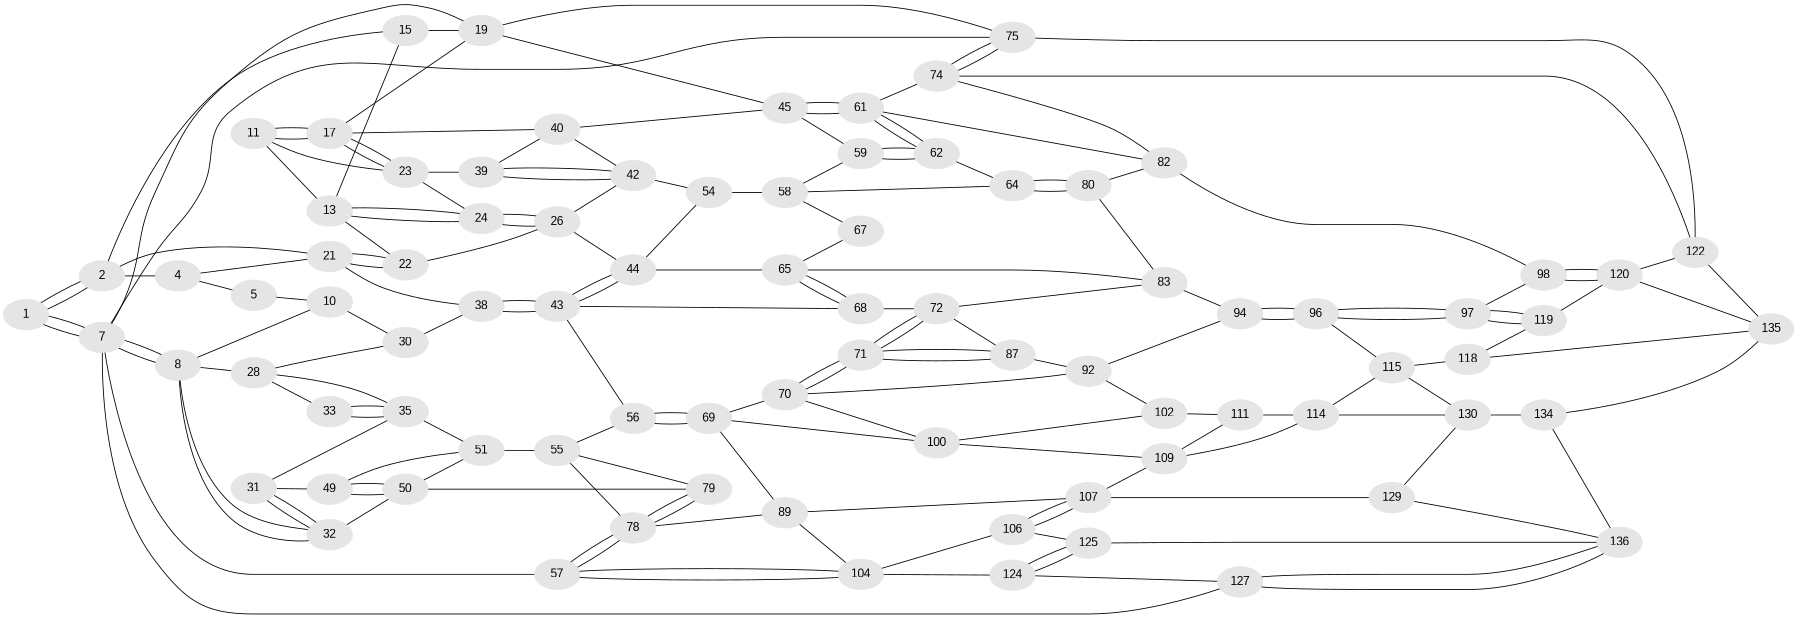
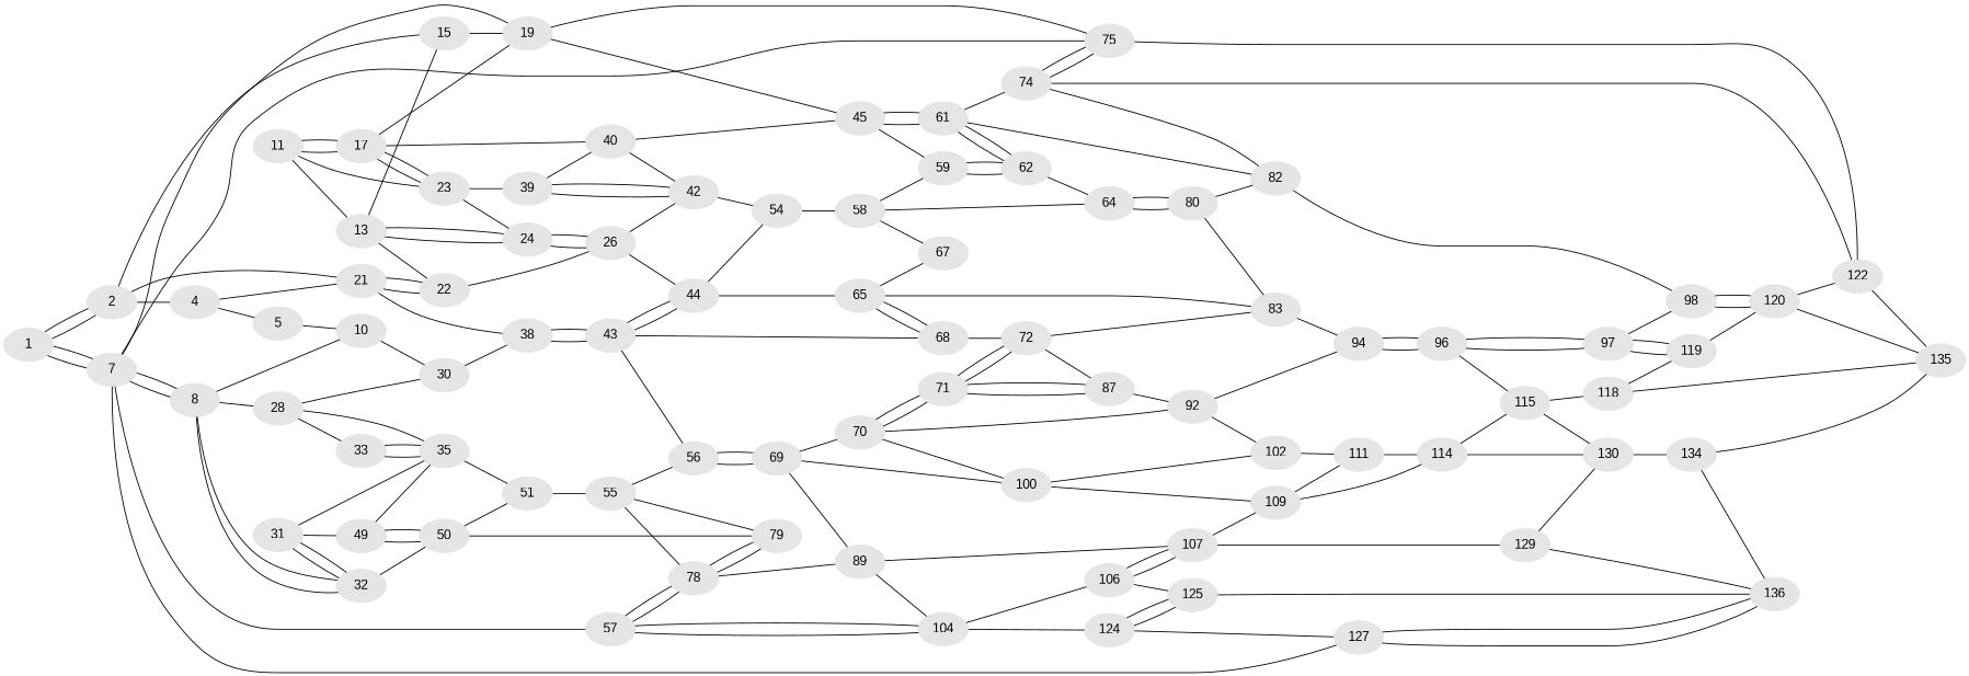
  graph {
    fontname="Liberation Sans"
    rankdir=LR
    node [color=gray90 fontname="Liberation Sans" style=filled]
    edge [fontname="Liberation Sans"]
    2 [super="+3"]
    1
    7 [super="+76"]
    4
    15 [super="+16"]
    21 [super="+37"]
    8 [super="+9"]
    19 [super="+20"]
    75
    n10 [label=57]
    127
    5 [super="+6"]
    22
    38
    10 [super="+27"]
    30
    28 [super="+29"]
    32
    45 [super="+46"]
    122 [super="+131"]
    78 [super="+88"]
    104 [super="+105"]
    136 [super="+137"]
    33
    35 [super="+36"]
    50 [super="+60"]
    11 [super="+12"]
    13 [super="+14"]
    17 [super="+18"]
    23 [super="+25"]
    24
    40 [super="+47"]
    39
    26 [super="+41"]
    42 [super="+48"]
    59
    61 [super="+73"]
    43 [super="+57"]
    44 [super="+53"]
    54
    65 [super="+66"]
    51 [super="+52"]
    31 [super="+34"]
    49
    79
    55 [super="+86"]
    56
    68
    58 [super="+63"]
    69 [super="+91"]
    72 [super="+85"]
    67
    83 [super="+84"]
    62
    74 [super="+103"]
    82 [super="+99"]
    64
    89 [super="+90"]
    70 [super="+95"]
    100 [super="+101"]
    80 [super="+81"]
    98
    94
    87
    71
    92 [super="+93"]
    107 [super="+108"]
    102 [super="+112"]
    109 [super="+110"]
    135 [super="+138"]
    106
    124 [super="+128"]
    120 [super="+121"]
    96 [super="+113"]
    129
    111
    97
    115 [super="+116"]
    119 [super="+123"]
    130 [super="+133"]
    118 [super="+132"]
    114 [super="+117"]
    125 [super="+126"]
    134
    2 -- 4
    2 -- 15
    2 -- 21
    1 -- 2
    1 -- 2
    1 -- 7
    1 -- 7
    7 -- 8
    7 -- 8
    7 -- 19
    7 -- 75
    7 -- n10
    7 -- 127
    4 -- 21
    4 -- 5
    15 -- 19
    21 -- 22
    21 -- 22
    21 -- 38
    8 -- 10
    8 -- 28
    8 -- 32
    8 -- 32
    19 -- 75
    19 -- 45
    75 -- 122
    n10 -- 78
    n10 -- 78
    n10 -- 104
    n10 -- 104
    127 -- 136
    127 -- 136
    5 -- 10 [weight=2]
    22 -- 26
    38 -- 43
    38 -- 43
    10 -- 30
    30 -- 38
    28 -- 30
    28 -- 33
    28 -- 35
    32 -- 50
    45 -- 59
    45 -- 61
    45 -- 61
    122 -- 135
    78 -- 79
    78 -- 79
    78 -- 89
    104 -- 106
    104 -- 124
    33 -- 35
    33 -- 35
    35 -- 51
    50 -- 51
    50 -- 79
    11 -- 13
    11 -- 17
    11 -- 17
    11 -- 23
    13 -- 15
    13 -- 22
    13 -- 24
    13 -- 24
    17 -- 19
    17 -- 23
    17 -- 23
    17 -- 40
    23 -- 24
    23 -- 39
    24 -- 26
    24 -- 26
    40 -- 45
    40 -- 42
    39 -- 40
    39 -- 42
    39 -- 42
    26 -- 42
    26 -- 44
    42 -- 54
    59 -- 62
    59 -- 62
    61 -- 62
    61 -- 62
    61 -- 74
    61 -- 82
    43 -- 44
    43 -- 44
    43 -- 56
    43 -- 68
    44 -- 54
    44 -- 65
    54 -- 58
    65 -- 68
    65 -- 68
    65 -- 67
    65 -- 83
    51 -- 55
    31 -- 32
    31 -- 32
    31 -- 35
    31 -- 49
    49 -- 50
    49 -- 50
-   49 -- 51
+   49 -- 35
    55 -- 78
    55 -- 79
    55 -- 56
    56 -- 69
    56 -- 69
    68 -- 72
    58 -- 59
    58 -- 67
    58 -- 64
    69 -- 89
    69 -- 70
    69 -- 100
    72 -- 83
    72 -- 87
    83 -- 94
    62 -- 64
    74 -- 75
    74 -- 75
    74 -- 122
    74 -- 82
    82 -- 98
    64 -- 80
    64 -- 80
    89 -- 104
    89 -- 107
    70 -- 100
    70 -- 71
    70 -- 71
    70 -- 92
    100 -- 102
    100 -- 109
    80 -- 83
    80 -- 82
    98 -- 120
    98 -- 120
    94 -- 96
    94 -- 96
    87 -- 92
    71 -- 72
    71 -- 72
    71 -- 87
    71 -- 87
    92 -- 94
    92 -- 102
    107 -- 109
    107 -- 129
    102 -- 111
    109 -- 111
    109 -- 114
    106 -- 107
    106 -- 107
    106 -- 125
    124 -- 127
    124 -- 125 [weight=2]
    124 -- 125
    120 -- 122
    120 -- 135
    96 -- 97
    96 -- 97
    96 -- 115
    129 -- 136
    129 -- 130
    111 -- 114
    97 -- 98
    97 -- 119
    97 -- 119
    115 -- 130
    115 -- 118
    119 -- 120
    130 -- 134
    118 -- 135
    118 -- 119 [weight=2]
    114 -- 115
    114 -- 130
    125 -- 136
    134 -- 136
    134 -- 135
  }
